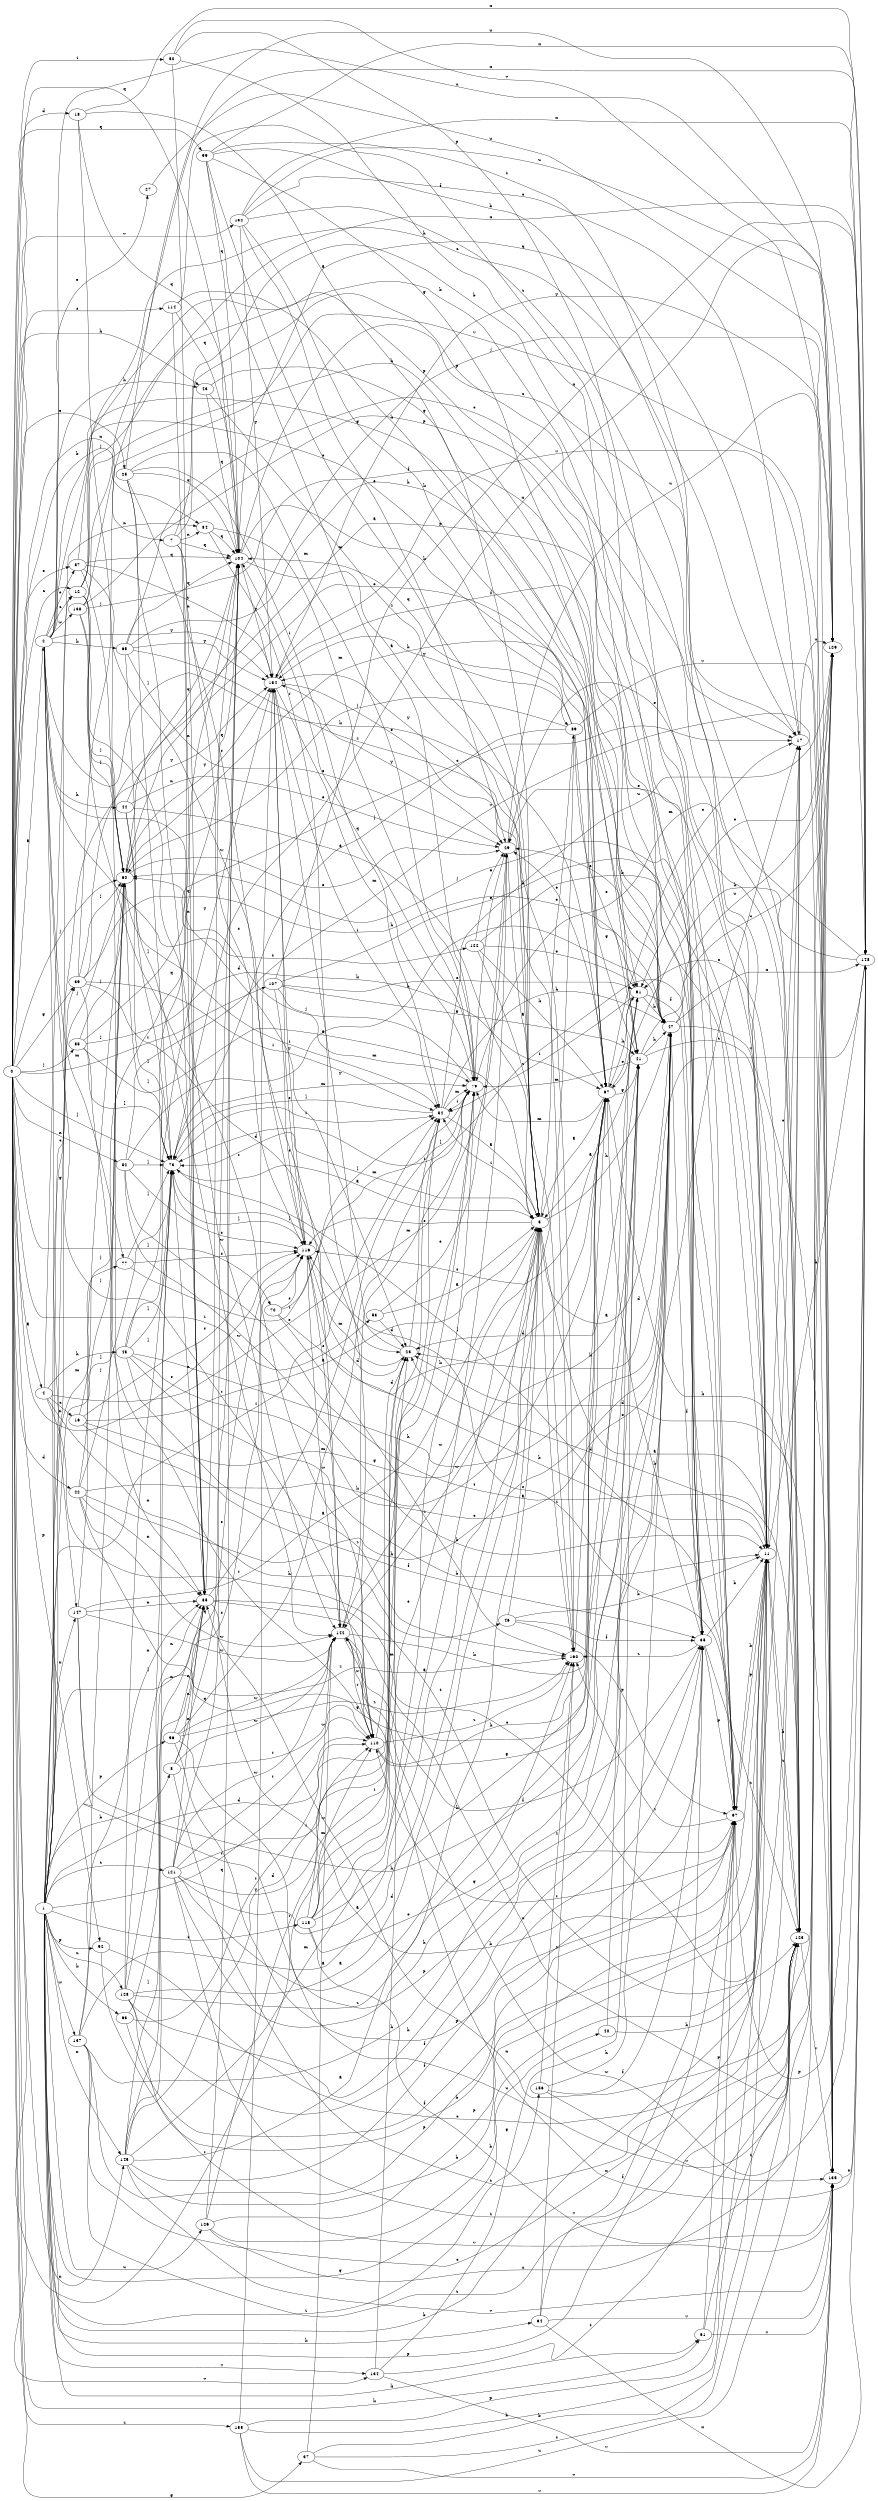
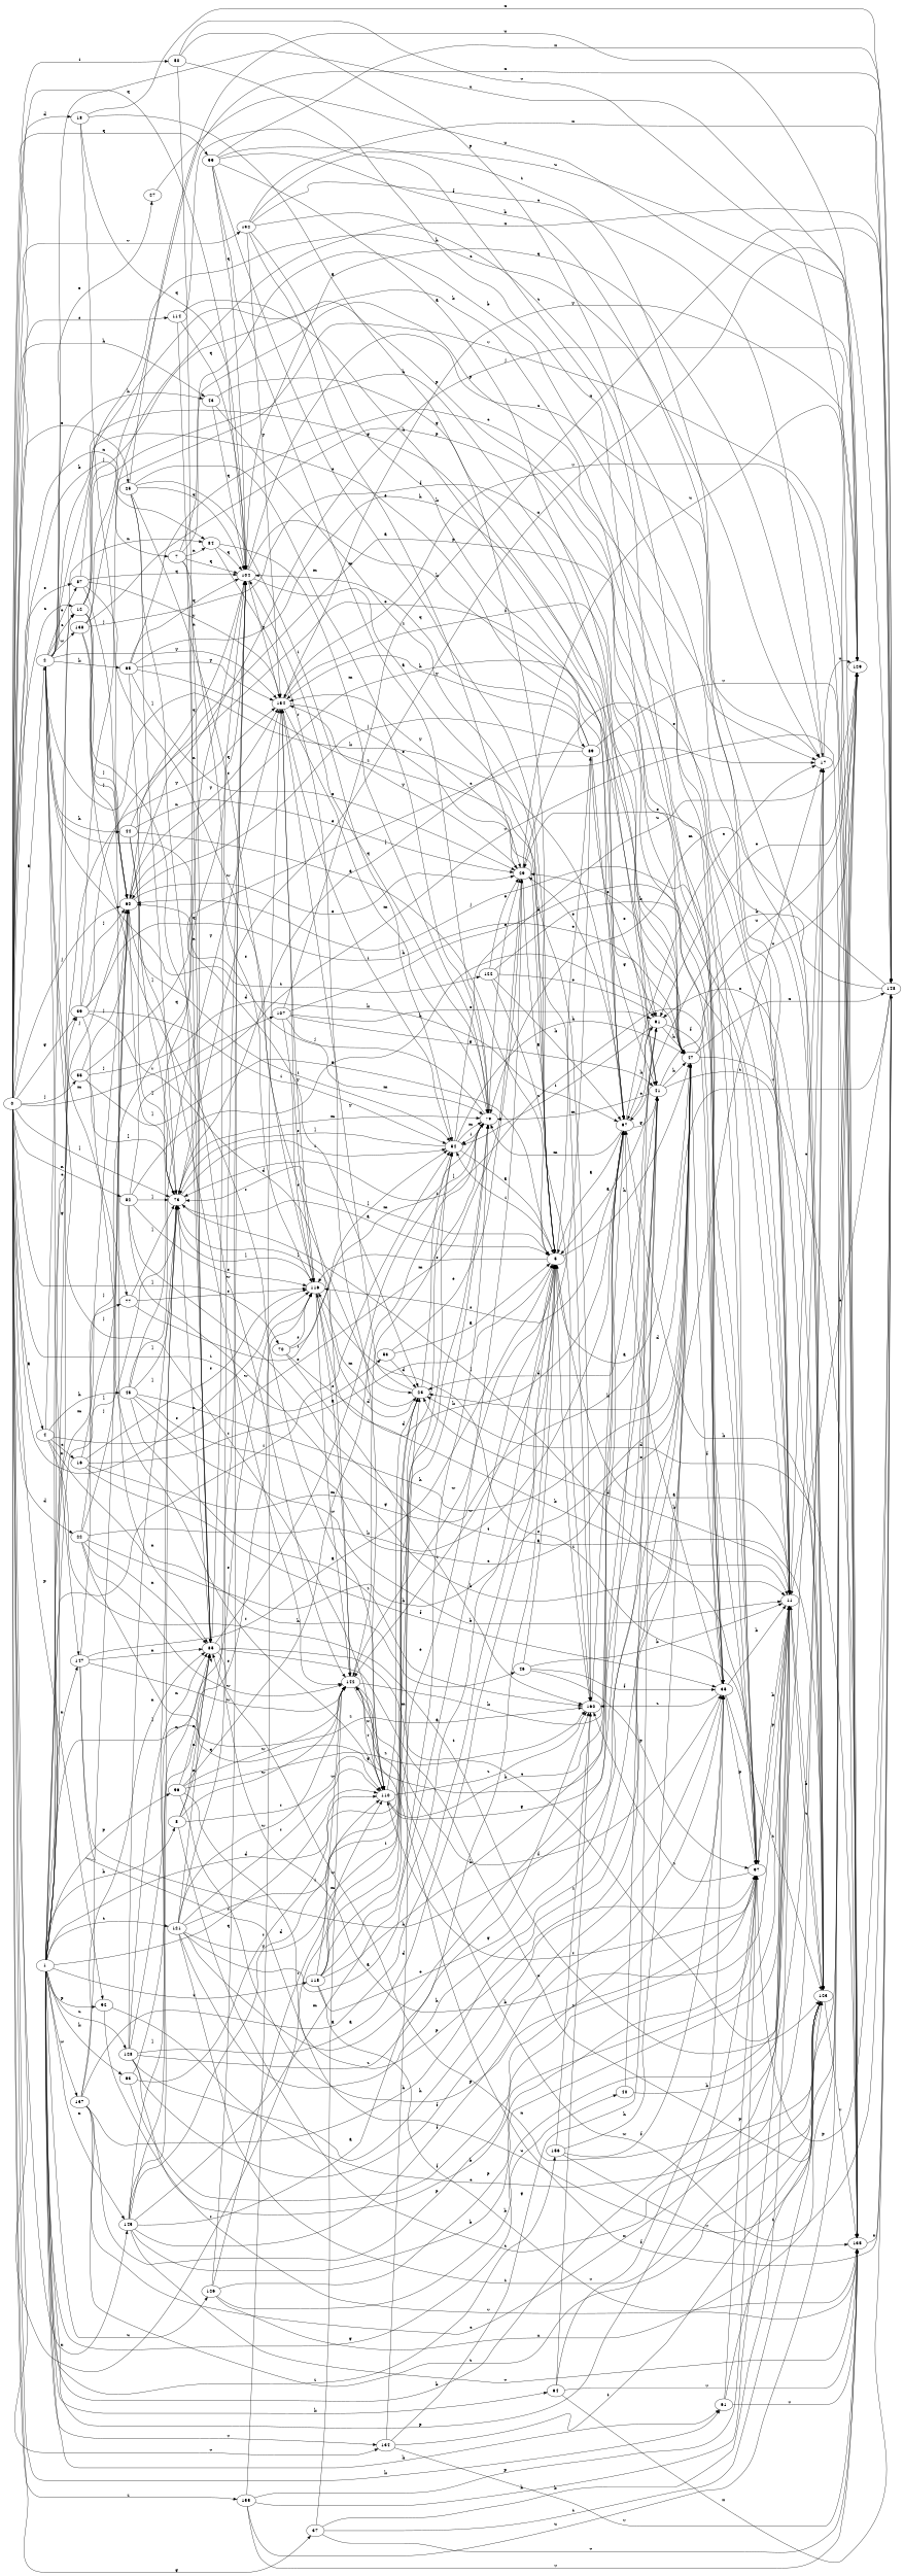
  strict digraph {
    rankdir=LR
    0
    2
    4
    7
    12
    18
    22
    25
    37
    39
    43
    50
    53
    55
    60
    61
    70
    73
    82
    84
    87
    92
    99
    104
    107
    110
    114
    116
    132
    134
    145
    155
    23
    41
    77
    147
    154
    27
    44
    65
    67
    89
    122
    129
    138
    16
    29
    45
    46
    123
    11
    97
    85
    47
    142
    17
    5
    148
    160
    54
    79
    135
    91
    35
    1
    8
    40
    63
    64
    96
    118
    121
    126
    128
    137
    156
    0 -> 2 [label=a]
    0 -> 4 [label=a]
    0 -> 7 [label=b]
    0 -> 12 [label=c]
    0 -> 18 [label=d]
    0 -> 22 [label=d]
    0 -> 25 [label=e]
    0 -> 37 [label=g]
    0 -> 39 [label=g]
    0 -> 43 [label=h]
    0 -> 50 [label=i]
    0 -> 53 [label=i]
    0 -> 55 [label=j]
    0 -> 60 [label=j]
    0 -> 61 [label=k]
    0 -> 70 [label=l]
    0 -> 73 [label=l]
    0 -> 82 [label=n]
    0 -> 84 [label=n]
    0 -> 87 [label=o]
    0 -> 92 [label=p]
    0 -> 99 [label=q]
    0 -> 104 [label=q]
    0 -> 107 [label=r]
    0 -> 110 [label=r]
    0 -> 114 [label=s]
    0 -> 116 [label=s]
    0 -> 132 [label=v]
    0 -> 134 [label=v]
    0 -> 145 [label=x]
    0 -> 155 [label=z]
    2 -> 12 [label=c]
    2 -> 43 [label=h]
    2 -> 87 [label=o]
    2 -> 110 [label=r]
    2 -> 23 [label=d]
    2 -> 41 [label=g]
    2 -> 77 [label=m]
    2 -> 147 [label=x]
    2 -> 154 [label=y]
    2 -> 27 [label=e]
    2 -> 44 [label=h]
    2 -> 65 [label=k]
    2 -> 67 [label=k]
    2 -> 89 [label=o]
    2 -> 122 [label=t]
    2 -> 129 [label=u]
    2 -> 138 [label=w]
    4 -> 84 [label=n]
    4 -> 16 [label=c]
    4 -> 29 [label=e]
    4 -> 45 [label=h]
    4 -> 46 [label=h]
    4 -> 123 [label=t]
    7 -> 84 [label=n]
    7 -> 104 [label=q]
    7 -> 116 [label=s]
    7 -> 11 [label=b]
    7 -> 97 [label=p]
    7 -> 85 [label=n]
    12 -> 60 [label=j]
    12 -> 11 [label=b]
    12 -> 85 [label=n]
    12 -> 47 [label=h]
    12 -> 142 [label=w]
    12 -> 17 [label=c]
    18 -> 60 [label=j]
    18 -> 104 [label=q]
    18 -> 5 [label=a]
    18 -> 148 [label=x]
    22 -> 60 [label=j]
    22 -> 104 [label=q]
    22 -> 67 [label=k]
    22 -> 85 [label=n]
    22 -> 47 [label=h]
    22 -> 142 [label=w]
    22 -> 160 [label=z]
    25 -> 73 [label=l]
    25 -> 104 [label=q]
    25 -> 116 [label=s]
    25 -> 129 [label=u]
    25 -> 85 [label=n]
    25 -> 54 [label=i]
    25 -> 79 [label=m]
    37 -> 123 [label=t]
    37 -> 11 [label=b]
    37 -> 142 [label=w]
    37 -> 135 [label=v]
    39 -> 60 [label=j]
    39 -> 73 [label=l]
    39 -> 23 [label=d]
    39 -> 47 [label=h]
    39 -> 148 [label=x]
    39 -> 54 [label=i]
    39 -> 91 [label=o]
    43 -> 104 [label=q]
    43 -> 41 [label=g]
    43 -> 160 [label=z]
    50 -> 97 [label=p]
    50 -> 85 [label=n]
    50 -> 47 [label=h]
    50 -> 135 [label=v]
    53 -> 23 [label=d]
    53 -> 29 [label=e]
    53 -> 5 [label=a]
    55 -> 60 [label=j]
    55 -> 110 [label=r]
    55 -> 67 [label=k]
    55 -> 17 [label=c]
    55 -> 5 [label=a]
    60 -> 73 [label=l]
    60 -> 104 [label=q]
    60 -> 154 [label=y]
    60 -> 29 [label=e]
    60 -> 47 [label=h]
    60 -> 54 [label=i]
    61 -> 123 [label=t]
    61 -> 97 [label=p]
    61 -> 135 [label=v]
    70 -> 116 [label=s]
    70 -> 67 [label=k]
    70 -> 160 [label=z]
    70 -> 79 [label=m]
    73 -> 85 [label=n]
    73 -> 5 [label=a]
    73 -> 148 [label=x]
    73 -> 54 [label=i]
    73 -> 79 [label=m]
    82 -> 73 [label=l]
    82 -> 116 [label=s]
    82 -> 123 [label=t]
    82 -> 11 [label=b]
    82 -> 47 [label=h]
    82 -> 135 [label=v]
    84 -> 104 [label=q]
    84 -> 110 [label=r]
    84 -> 79 [label=m]
    87 -> 60 [label=j]
    87 -> 104 [label=q]
    87 -> 154 [label=y]
    87 -> 97 [label=p]
    87 -> 142 [label=w]
    92 -> 17 [label=c]
    92 -> 135 [label=v]
    99 -> 104 [label=q]
-   99 -> 41 [label=g]
+   99 -> 41 [label=a]
    99 -> 123 [label=t]
    99 -> 11 [label=b]
    99 -> 5 [label=a]
    99 -> 148 [label=x]
    99 -> 79 [label=m]
    104 -> 154 [label=y]
    104 -> 67 [label=k]
    104 -> 17 [label=c]
    104 -> 5 [label=a]
    107 -> 116 [label=s]
    107 -> 41 [label=g]
    107 -> 11 [label=b]
    107 -> 148 [label=x]
    107 -> 79 [label=m]
    107 -> 91 [label=o]
    110 -> 23 [label=d]
    110 -> 41 [label=g]
    110 -> 67 [label=k]
    110 -> 142 [label=w]
    110 -> 160 [label=z]
    114 -> 104 [label=q]
    114 -> 67 [label=k]
    114 -> 85 [label=n]
    114 -> 35 [label=f]
    116 -> 73 [label=l]
    116 -> 23 [label=d]
    116 -> 154 [label=y]
    116 -> 11 [label=b]
    116 -> 142 [label=w]
    132 -> 154 [label=y]
    132 -> 67 [label=k]
    132 -> 129 [label=u]
    132 -> 29 [label=e]
    132 -> 123 [label=t]
    132 -> 17 [label=c]
    132 -> 148 [label=x]
    134 -> 23 [label=d]
    134 -> 41 [label=g]
    134 -> 123 [label=t]
    134 -> 135 [label=v]
    145 -> 73 [label=l]
    145 -> 116 [label=s]
    145 -> 23 [label=d]
    145 -> 11 [label=b]
    145 -> 85 [label=n]
    145 -> 5 [label=a]
    145 -> 79 [label=m]
    145 -> 135 [label=v]
    145 -> 35 [label=f]
    155 -> 154 [label=y]
    155 -> 129 [label=u]
    155 -> 11 [label=b]
    155 -> 97 [label=p]
    155 -> 135 [label=v]
    23 -> 73 [label=l]
    23 -> 154 [label=y]
    23 -> 54 [label=i]
    41 -> 23 [label=d]
    41 -> 129 [label=u]
    41 -> 123 [label=t]
    41 -> 47 [label=h]
    41 -> 79 [label=m]
    77 -> 73 [label=l]
    77 -> 116 [label=s]
    77 -> 54 [label=i]
    147 -> 60 [label=j]
    147 -> 97 [label=p]
    147 -> 85 [label=n]
    147 -> 47 [label=h]
    147 -> 142 [label=w]
    147 -> 5 [label=a]
    154 -> 116 [label=s]
    154 -> 29 [label=e]
    154 -> 54 [label=i]
    154 -> 79 [label=m]
    154 -> 135 [label=v]
    154 -> 35 [label=f]
    27 -> 129 [label=u]
    44 -> 73 [label=l]
    44 -> 29 [label=e]
    44 -> 97 [label=p]
    44 -> 142 [label=w]
    44 -> 5 [label=a]
    65 -> 73 [label=l]
    65 -> 104 [label=q]
    65 -> 154 [label=y]
    65 -> 29 [label=e]
    65 -> 47 [label=h]
    65 -> 17 [label=c]
    65 -> 160 [label=z]
    67 -> 116 [label=s]
    67 -> 41 [label=g]
    67 -> 29 [label=e]
    67 -> 17 [label=c]
    67 -> 5 [label=a]
    67 -> 79 [label=m]
    67 -> 91 [label=o]
    89 -> 60 [label=j]
    89 -> 73 [label=l]
    89 -> 104 [label=q]
    89 -> 41 [label=g]
    89 -> 154 [label=y]
    89 -> 142 [label=w]
    89 -> 135 [label=v]
    89 -> 91 [label=o]
    122 -> 67 [label=k]
    122 -> 29 [label=e]
    122 -> 11 [label=b]
    122 -> 160 [label=z]
    122 -> 91 [label=o]
    129 -> 60 [label=j]
    129 -> 91 [label=o]
    138 -> 60 [label=j]
    138 -> 110 [label=r]
    138 -> 97 [label=p]
    138 -> 148 [label=x]
    138 -> 135 [label=v]
    138 -> 35 [label=f]
    16 -> 60 [label=j]
    16 -> 116 [label=s]
    16 -> 41 [label=g]
    16 -> 5 [label=a]
    16 -> 35 [label=f]
    29 -> 154 [label=y]
    29 -> 129 [label=u]
    29 -> 5 [label=a]
    45 -> 73 [label=l]
    45 -> 104 [label=q]
    45 -> 154 [label=y]
    45 -> 11 [label=b]
    45 -> 47 [label=h]
    45 -> 17 [label=c]
    45 -> 160 [label=z]
    46 -> 11 [label=b]
    46 -> 97 [label=p]
    46 -> 5 [label=a]
    46 -> 35 [label=f]
    123 -> 67 [label=k]
    123 -> 29 [label=e]
    123 -> 11 [label=b]
    123 -> 85 [label=n]
    123 -> 135 [label=v]
    123 -> 91 [label=o]
    11 -> 60 [label=j]
    11 -> 23 [label=d]
    11 -> 29 [label=e]
    11 -> 123 [label=t]
    11 -> 97 [label=p]
    11 -> 17 [label=c]
    11 -> 5 [label=a]
    97 -> 73 [label=l]
    97 -> 110 [label=r]
    97 -> 116 [label=s]
    97 -> 11 [label=b]
    97 -> 160 [label=z]
    85 -> 104 [label=q]
    85 -> 129 [label=u]
    85 -> 11 [label=b]
    85 -> 17 [label=c]
    85 -> 79 [label=m]
    47 -> 129 [label=u]
    47 -> 29 [label=e]
    47 -> 5 [label=a]
    47 -> 148 [label=x]
    47 -> 135 [label=v]
    47 -> 35 [label=f]
    142 -> 110 [label=r]
    142 -> 116 [label=s]
    142 -> 67 [label=k]
    142 -> 148 [label=x]
    142 -> 79 [label=m]
    142 -> 35 [label=f]
    17 -> 104 [label=q]
    17 -> 129 [label=u]
    5 -> 73 [label=l]
    5 -> 116 [label=s]
    5 -> 154 [label=y]
    5 -> 89 [label=o]
    5 -> 47 [label=h]
    5 -> 142 [label=w]
    5 -> 160 [label=z]
    5 -> 54 [label=i]
    148 -> 23 [label=d]
    148 -> 67 [label=k]
    148 -> 11 [label=b]
    148 -> 97 [label=p]
    148 -> 142 [label=w]
    148 -> 79 [label=m]
    160 -> 67 [label=k]
    54 -> 73 [label=l]
    54 -> 129 [label=u]
    54 -> 47 [label=h]
    54 -> 5 [label=a]
    54 -> 79 [label=m]
    79 -> 60 [label=j]
    79 -> 104 [label=q]
    79 -> 29 [label=e]
    79 -> 54 [label=i]
    135 -> 23 [label=d]
    135 -> 154 [label=y]
    135 -> 148 [label=x]
    91 -> 67 [label=k]
    91 -> 47 [label=h]
    91 -> 5 [label=a]
    91 -> 54 [label=i]
    91 -> 35 [label=f]
    35 -> 73 [label=l]
    35 -> 67 [label=k]
    35 -> 123 [label=t]
    35 -> 11 [label=b]
    35 -> 97 [label=p]
    35 -> 160 [label=z]
    1 -> 12 [label=c]
    1 -> 39 [label=g]
    1 -> 60 [label=j]
    1 -> 61 [label=k]
    1 -> 73 [label=l]
    1 -> 92 [label=p]
    1 -> 110 [label=r]
    1 -> 134 [label=v]
    1 -> 145 [label=x]
    1 -> 23 [label=d]
    1 -> 41 [label=g]
    1 -> 77 [label=m]
    1 -> 147 [label=x]
    1 -> 154 [label=y]
    1 -> 11 [label=b]
    1 -> 97 [label=p]
    1 -> 54 [label=i]
    1 -> 8 [label=b]
    1 -> 40 [label=g]
    1 -> 63 [label=k]
    1 -> 64 [label=k]
    1 -> 96 [label=p]
    1 -> 118 [label=t]
    1 -> 121 [label=t]
    1 -> 126 [label=u]
    1 -> 128 [label=u]
    1 -> 137 [label=w]
    1 -> 156 [label=z]
    8 -> 104 [label=q]
    8 -> 110 [label=r]
    8 -> 123 [label=t]
    8 -> 85 [label=n]
    8 -> 142 [label=w]
    40 -> 11 [label=b]
    40 -> 91 [label=o]
    63 -> 73 [label=l]
    63 -> 110 [label=r]
    63 -> 35 [label=f]
    64 -> 148 [label=x]
    64 -> 160 [label=z]
    64 -> 135 [label=v]
    64 -> 35 [label=f]
    96 -> 129 [label=u]
    96 -> 97 [label=p]
    96 -> 85 [label=n]
    96 -> 142 [label=w]
    96 -> 160 [label=z]
    96 -> 79 [label=m]
    118 -> 41 [label=g]
    118 -> 67 [label=k]
    118 -> 29 [label=e]
    118 -> 142 [label=w]
    118 -> 5 [label=a]
    118 -> 54 [label=i]
    118 -> 79 [label=m]
    118 -> 135 [label=v]
    121 -> 104 [label=q]
    121 -> 110 [label=r]
    121 -> 123 [label=t]
    121 -> 85 [label=n]
    121 -> 47 [label=h]
    121 -> 142 [label=w]
    121 -> 5 [label=a]
    121 -> 54 [label=i]
    121 -> 79 [label=m]
    121 -> 91 [label=o]
    126 -> 104 [label=q]
    126 -> 110 [label=r]
    126 -> 129 [label=u]
    126 -> 11 [label=b]
    126 -> 97 [label=p]
    128 -> 73 [label=l]
    128 -> 116 [label=s]
    128 -> 11 [label=b]
    128 -> 85 [label=n]
    128 -> 47 [label=h]
    128 -> 5 [label=a]
    128 -> 160 [label=z]
    128 -> 35 [label=f]
    137 -> 60 [label=j]
    137 -> 123 [label=t]
    137 -> 97 [label=p]
    137 -> 85 [label=n]
    137 -> 47 [label=h]
    137 -> 17 [label=c]
    137 -> 5 [label=a]
    156 -> 47 [label=h]
    156 -> 160 [label=z]
    156 -> 135 [label=v]
    156 -> 35 [label=f]
  }
